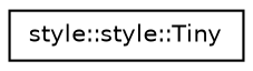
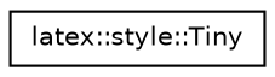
  digraph {
    rankdir=LR
    fontname="DejaVu Sans"
-   n1 [color=black fillcolor=white fontname="DejaVu Sans" fontsize=10 height=0.2 label="style::style::Tiny" shape=record style=filled width=0.4]
+   n1 [color=black fillcolor=white fontname="DejaVu Sans" fontsize=10 height=0.2 label="latex::style::Tiny" shape=record style=filled width=0.4]
  }
